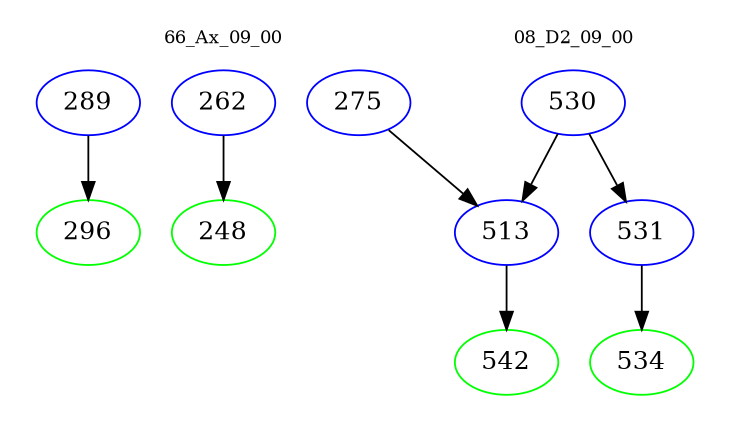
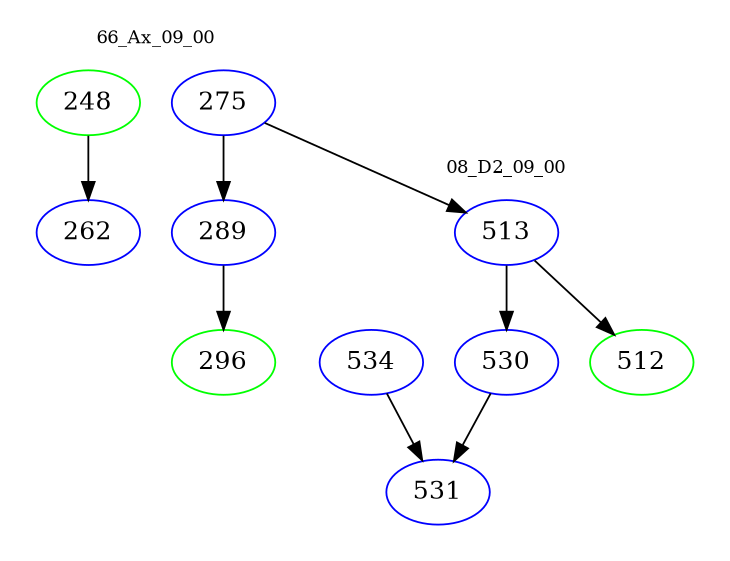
  digraph {
    node [color=blue]
    edge [color=black]
    n1 [label=275]
    n2 [label=262]
    n3 [label=289]
    n4 [color=green label=248]
    n5 [color=green label=296]
    n6 [label=530]
    n7 [label=513]
    n8 [label=531]
-   n9 [color=green label=542]
-   n10 [color=green label=534]
+   n9 [color=green label=512]
+   n10 [label=534]
    subgraph cluster_1 {
      color=white
      fontsize=10
      label="66_Ax_09_00"
      n1
      n2
      n3
      n4
      n5
    }
    subgraph cluster_2 {
      color=white
      fontsize=10
      label="08_D2_09_00"
      n6
      n7
      n8
      n9
      n10
    }
+   n1 -> n3
    n1 -> n7
-   n2 -> n4
+   n4 -> n2
    n3 -> n5
-   n6 -> n7
+   n7 -> n6
    n6 -> n8
    n7 -> n9
-   n8 -> n10
+   n10 -> n8
  }
